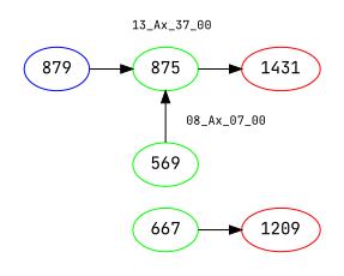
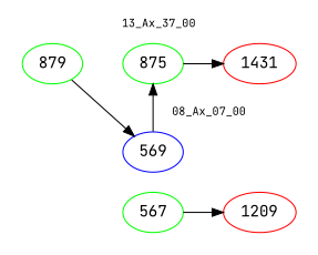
  digraph {
    fontname="JetBrains Mono"
    rankdir=LR
    node [color=blue fontname="JetBrains Mono"]
    edge [color=black fontname="JetBrains Mono"]
-   n1 [color=green label=569]
-   n2 [color=green label=667]
+   n1 [label=569]
+   n2 [color=green label=567]
    n3 [color=red label=1209]
-   n4 [label=879]
+   n4 [color=green label=879]
    n5 [color=green label=875]
    n6 [color=red label=1431]
    subgraph cluster_1 {
      color=white
      fontsize=10
      label="08_Ax_07_00"
      n1
      n2
      n3
    }
    subgraph cluster_2 {
      color=white
      fontsize=10
      label="13_Ax_37_00"
      n4
      n5
      n6
    }
    n1 -> n5
    n2 -> n3
-   n4 -> n5
+   n4 -> n1
    n5 -> n6
  }
